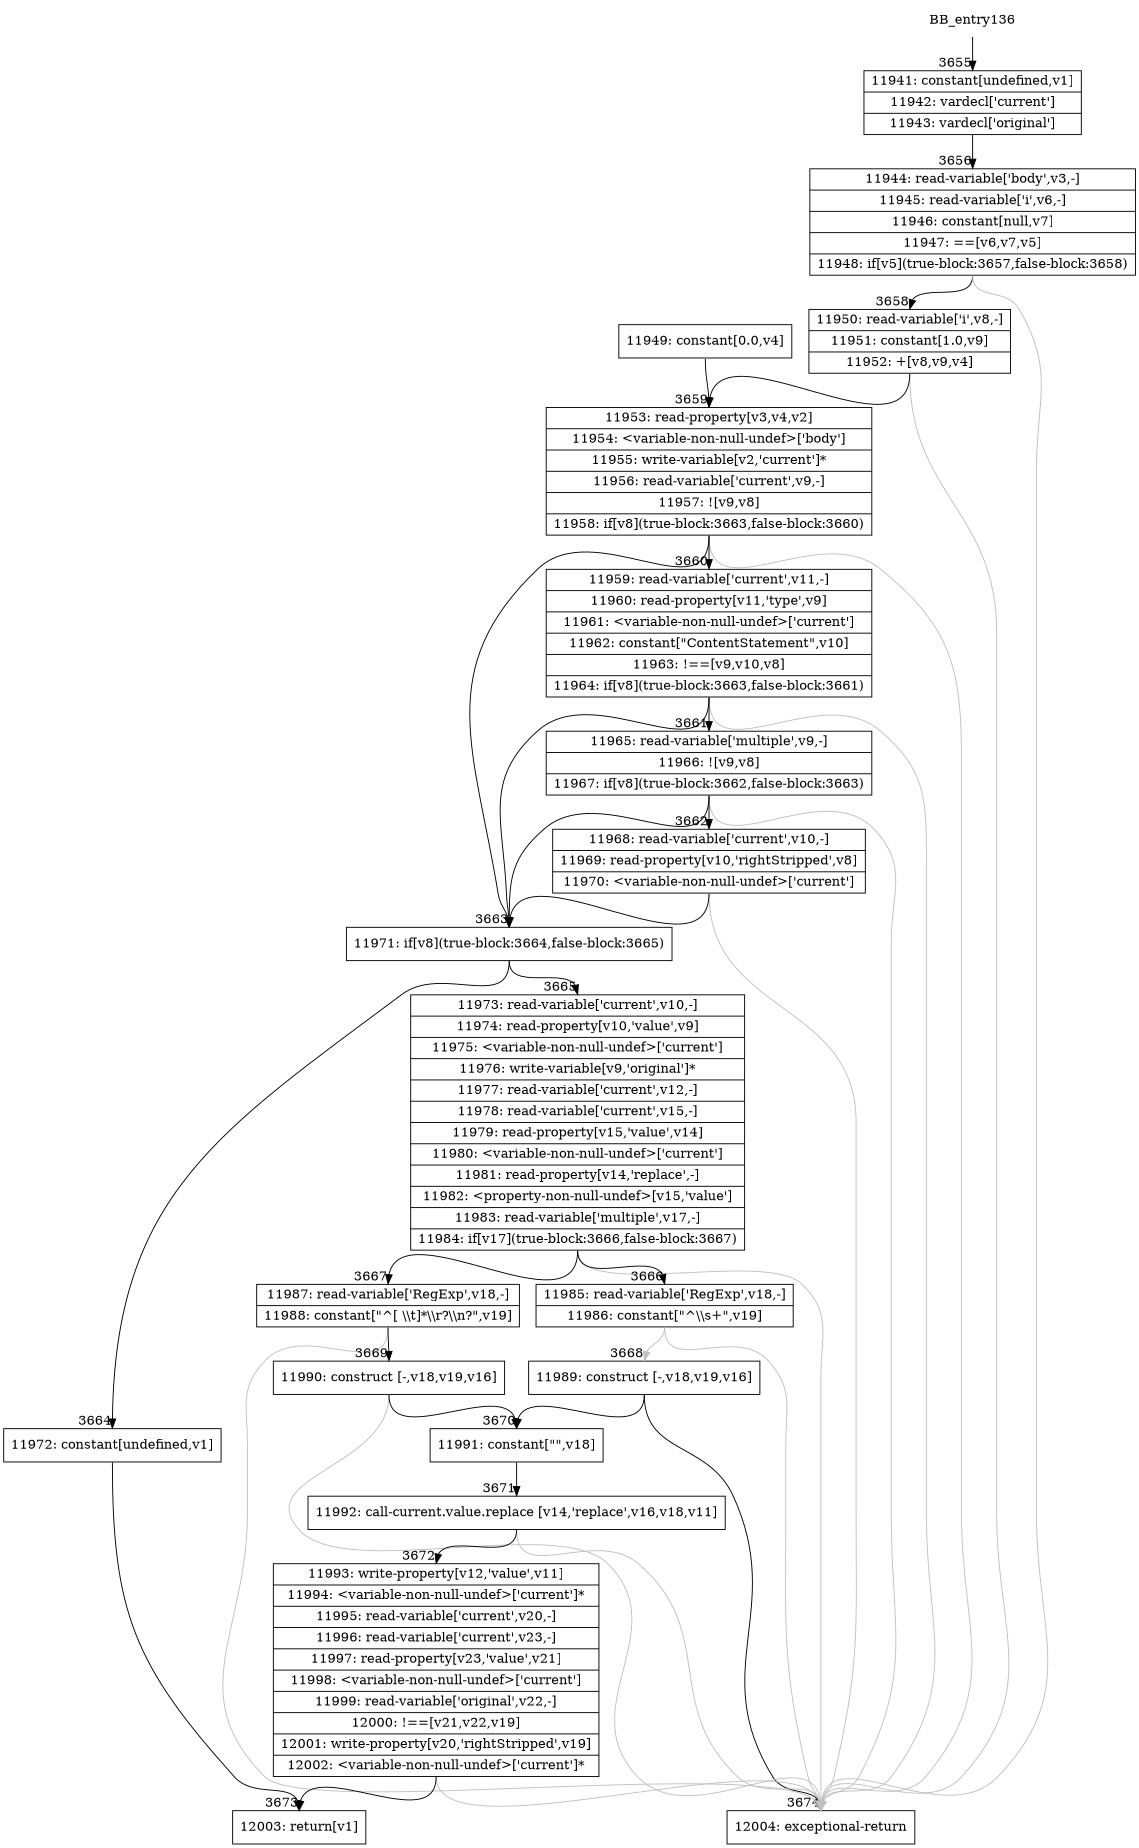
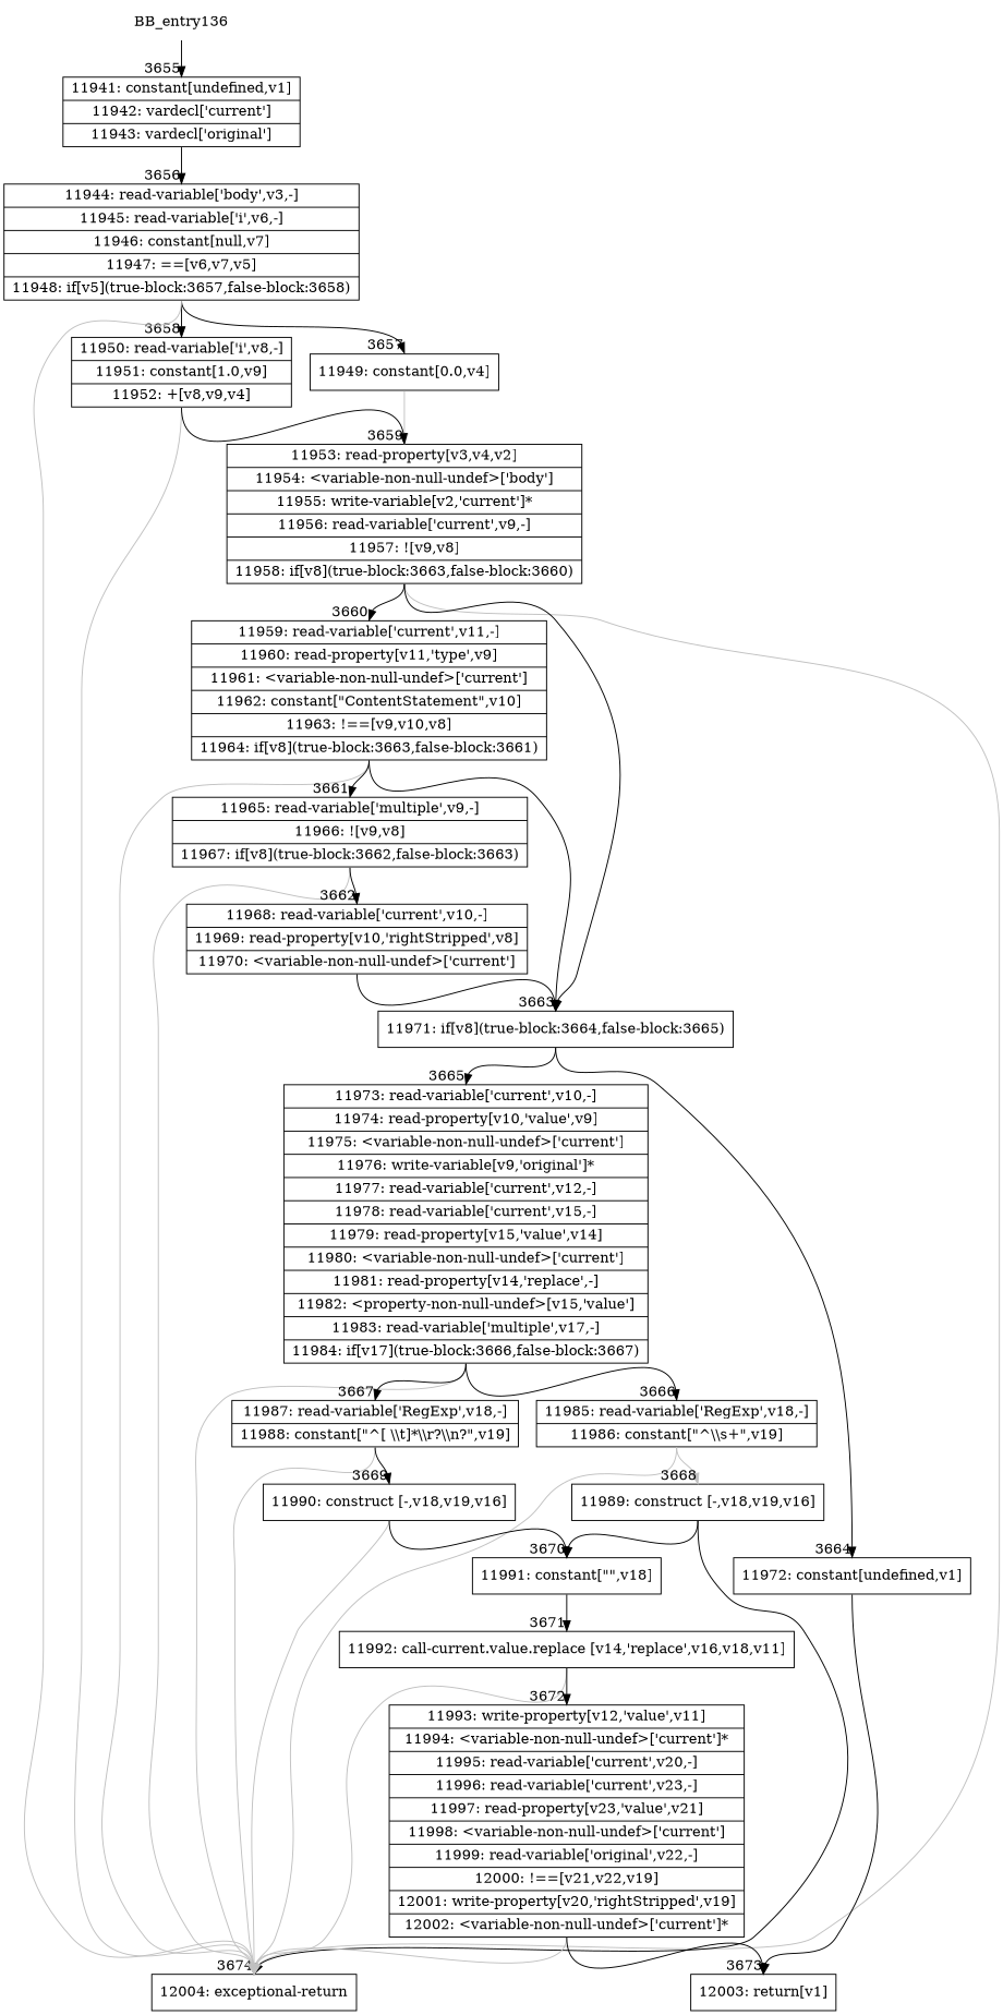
  digraph {
    rankdir=TD
    node [shape=record]
    edge [headport=n tailport=s]
    n1 [label=BB_entry136 shape=none]
    n2 [label="{11941: constant[undefined,v1]|11942: vardecl['current']|11943: vardecl['original']}"]
    n3 [label="{11944: read-variable['body',v3,-]|11945: read-variable['i',v6,-]|11946: constant[null,v7]|11947: ==[v6,v7,v5]|11948: if[v5](true-block:3657,false-block:3658)}"]
    n4 [label="{11949: constant[0.0,v4]}"]
    n5 [label="{11950: read-variable['i',v8,-]|11951: constant[1.0,v9]|11952: +[v8,v9,v4]}"]
    n6 [label="{12004: exceptional-return}"]
    n7 [label="{11953: read-property[v3,v4,v2]|11954: \<variable-non-null-undef\>['body']|11955: write-variable[v2,'current']*|11956: read-variable['current',v9,-]|11957: ![v9,v8]|11958: if[v8](true-block:3663,false-block:3660)}"]
    n8 [label="{11971: if[v8](true-block:3664,false-block:3665)}"]
    n9 [label="{11959: read-variable['current',v11,-]|11960: read-property[v11,'type',v9]|11961: \<variable-non-null-undef\>['current']|11962: constant[\"ContentStatement\",v10]|11963: !==[v9,v10,v8]|11964: if[v8](true-block:3663,false-block:3661)}"]
    n10 [label="{11972: constant[undefined,v1]}"]
    n11 [label="{11973: read-variable['current',v10,-]|11974: read-property[v10,'value',v9]|11975: \<variable-non-null-undef\>['current']|11976: write-variable[v9,'original']*|11977: read-variable['current',v12,-]|11978: read-variable['current',v15,-]|11979: read-property[v15,'value',v14]|11980: \<variable-non-null-undef\>['current']|11981: read-property[v14,'replace',-]|11982: \<property-non-null-undef\>[v15,'value']|11983: read-variable['multiple',v17,-]|11984: if[v17](true-block:3666,false-block:3667)}"]
    n12 [label="{11965: read-variable['multiple',v9,-]|11966: ![v9,v8]|11967: if[v8](true-block:3662,false-block:3663)}"]
    n13 [label="{12003: return[v1]}"]
    n14 [label="{11985: read-variable['RegExp',v18,-]|11986: constant[\"^\\\\s+\",v19]}"]
    n15 [label="{11987: read-variable['RegExp',v18,-]|11988: constant[\"^[ \\\\t]*\\\\r?\\\\n?\",v19]}"]
    n16 [label="{11968: read-variable['current',v10,-]|11969: read-property[v10,'rightStripped',v8]|11970: \<variable-non-null-undef\>['current']}"]
    n17 [label="{11989: construct [-,v18,v19,v16]}"]
    n18 [label="{11990: construct [-,v18,v19,v16]}"]
    n19 [label="{11991: constant[\"\",v18]}"]
    n20 [label="{11992: call-current.value.replace [v14,'replace',v16,v18,v11]}"]
    n21 [label="{11993: write-property[v12,'value',v11]|11994: \<variable-non-null-undef\>['current']*|11995: read-variable['current',v20,-]|11996: read-variable['current',v23,-]|11997: read-property[v23,'value',v21]|11998: \<variable-non-null-undef\>['current']|11999: read-variable['original',v22,-]|12000: !==[v21,v22,v19]|12001: write-property[v20,'rightStripped',v19]|12002: \<variable-non-null-undef\>['current']*}"]
    n1 -> n2 [headlabel="    3655"]
    n2 -> n3 [headlabel="      3656"]
+   n3 -> n4 [headlabel="      3657"]
    n3 -> n5 [headlabel="      3658"]
    n3 -> n6 [color=gray headlabel="      3674"]
-   n4 -> n7 [headlabel="      3659"]
+   n4 -> n7 [headlabel="      3659" color=gray]
    n5 -> n6 [color=gray]
    n5 -> n7
    n7 -> n6 [color=gray]
    n7 -> n8 [headlabel="      3663"]
    n7 -> n9 [headlabel="      3660"]
    n8 -> n10 [headlabel="      3664"]
    n8 -> n11 [headlabel="      3665"]
    n9 -> n6 [color=gray]
    n9 -> n8
    n9 -> n12 [headlabel="      3661"]
    n10 -> n13 [headlabel="      3673"]
    n11 -> n6 [color=gray]
    n11 -> n14 [headlabel="      3666"]
    n11 -> n15 [headlabel="      3667"]
    n12 -> n6 [color=gray]
-   n12 -> n8
    n12 -> n16 [headlabel="      3662"]
    n14 -> n6 [color=gray]
    n14 -> n17 [color=gray headlabel="      3668"]
    n15 -> n6 [color=gray]
    n15 -> n18 [headlabel="      3669"]
-   n16 -> n6 [color=gray]
    n16 -> n8
    n17 -> n6 [color=black]
    n17 -> n19 [headlabel="      3670"]
    n18 -> n6 [color=gray]
    n18 -> n19
    n19 -> n20 [headlabel="      3671"]
    n20 -> n6 [color=gray]
    n20 -> n21 [headlabel="      3672"]
    n21 -> n6 [color=gray]
    n21 -> n13
  }
